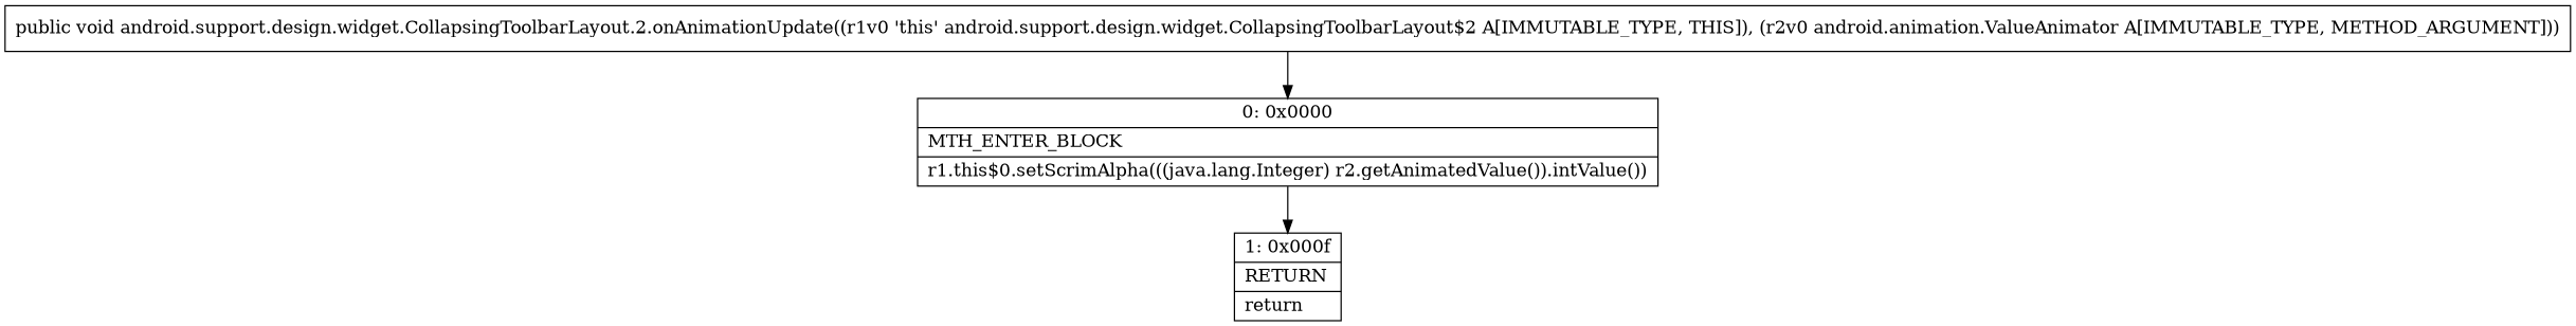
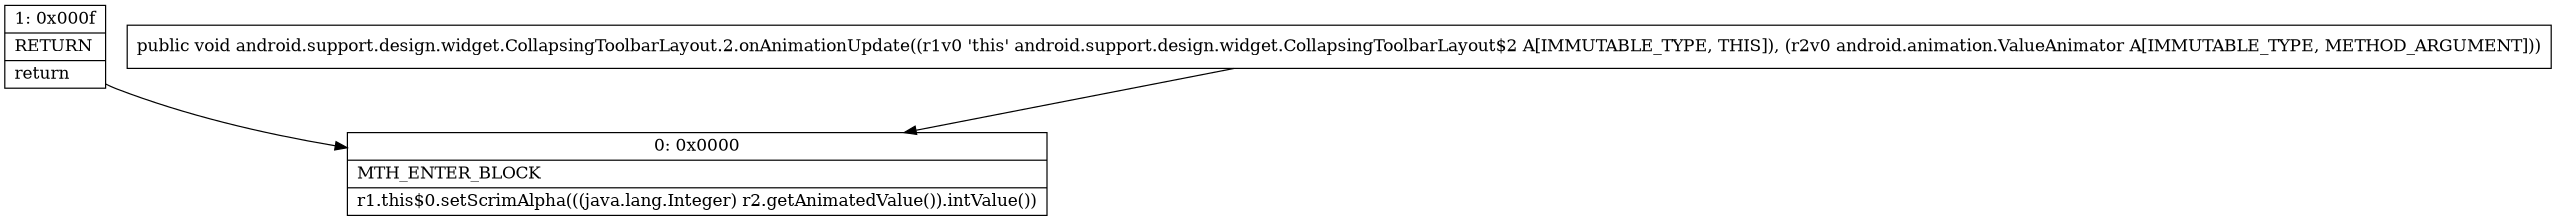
  digraph {
    node [shape=record]
    n1 [label="{0\:\ 0x0000|MTH_ENTER_BLOCK\l|r1.this$0.setScrimAlpha(((java.lang.Integer) r2.getAnimatedValue()).intValue())\l}"]
    n2 [label="{1\:\ 0x000f|RETURN\l|return\l}"]
    n3 [label="{public void android.support.design.widget.CollapsingToolbarLayout.2.onAnimationUpdate((r1v0 'this' android.support.design.widget.CollapsingToolbarLayout$2 A[IMMUTABLE_TYPE, THIS]), (r2v0 android.animation.ValueAnimator A[IMMUTABLE_TYPE, METHOD_ARGUMENT])) }"]
-   n1 -> n2
+   n2 -> n1
    n3 -> n1
  }
